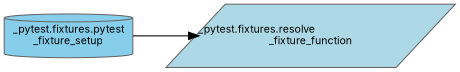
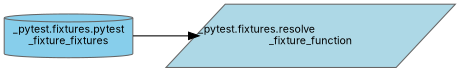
  digraph {
    rankdir=RL
    fontname=Inter
    node [fontname=Inter fontsize=10 style=filled]
    n1 [color=gray40 fillcolor=lightblue fontcolor=black height=0.2 label="_pytest.fixtures.resolve\l_fixture_function" shape=parallelogram width=0.4]
-   n2 [color=grey40 fillcolor=skyblue height=0.2 label="_pytest.fixtures.pytest\l_fixture_setup" shape=cylinder width=0.4]
+   n2 [color=grey40 fillcolor=skyblue height=0.2 label="_pytest.fixtures.pytest\l_fixture_fixtures" shape=cylinder width=0.4]
    n1 -> n2 [color=black dir=back fontname=Inter fontsize=10 labelfontname=Helvetica labelfontsize=10 style=solid]
  }
